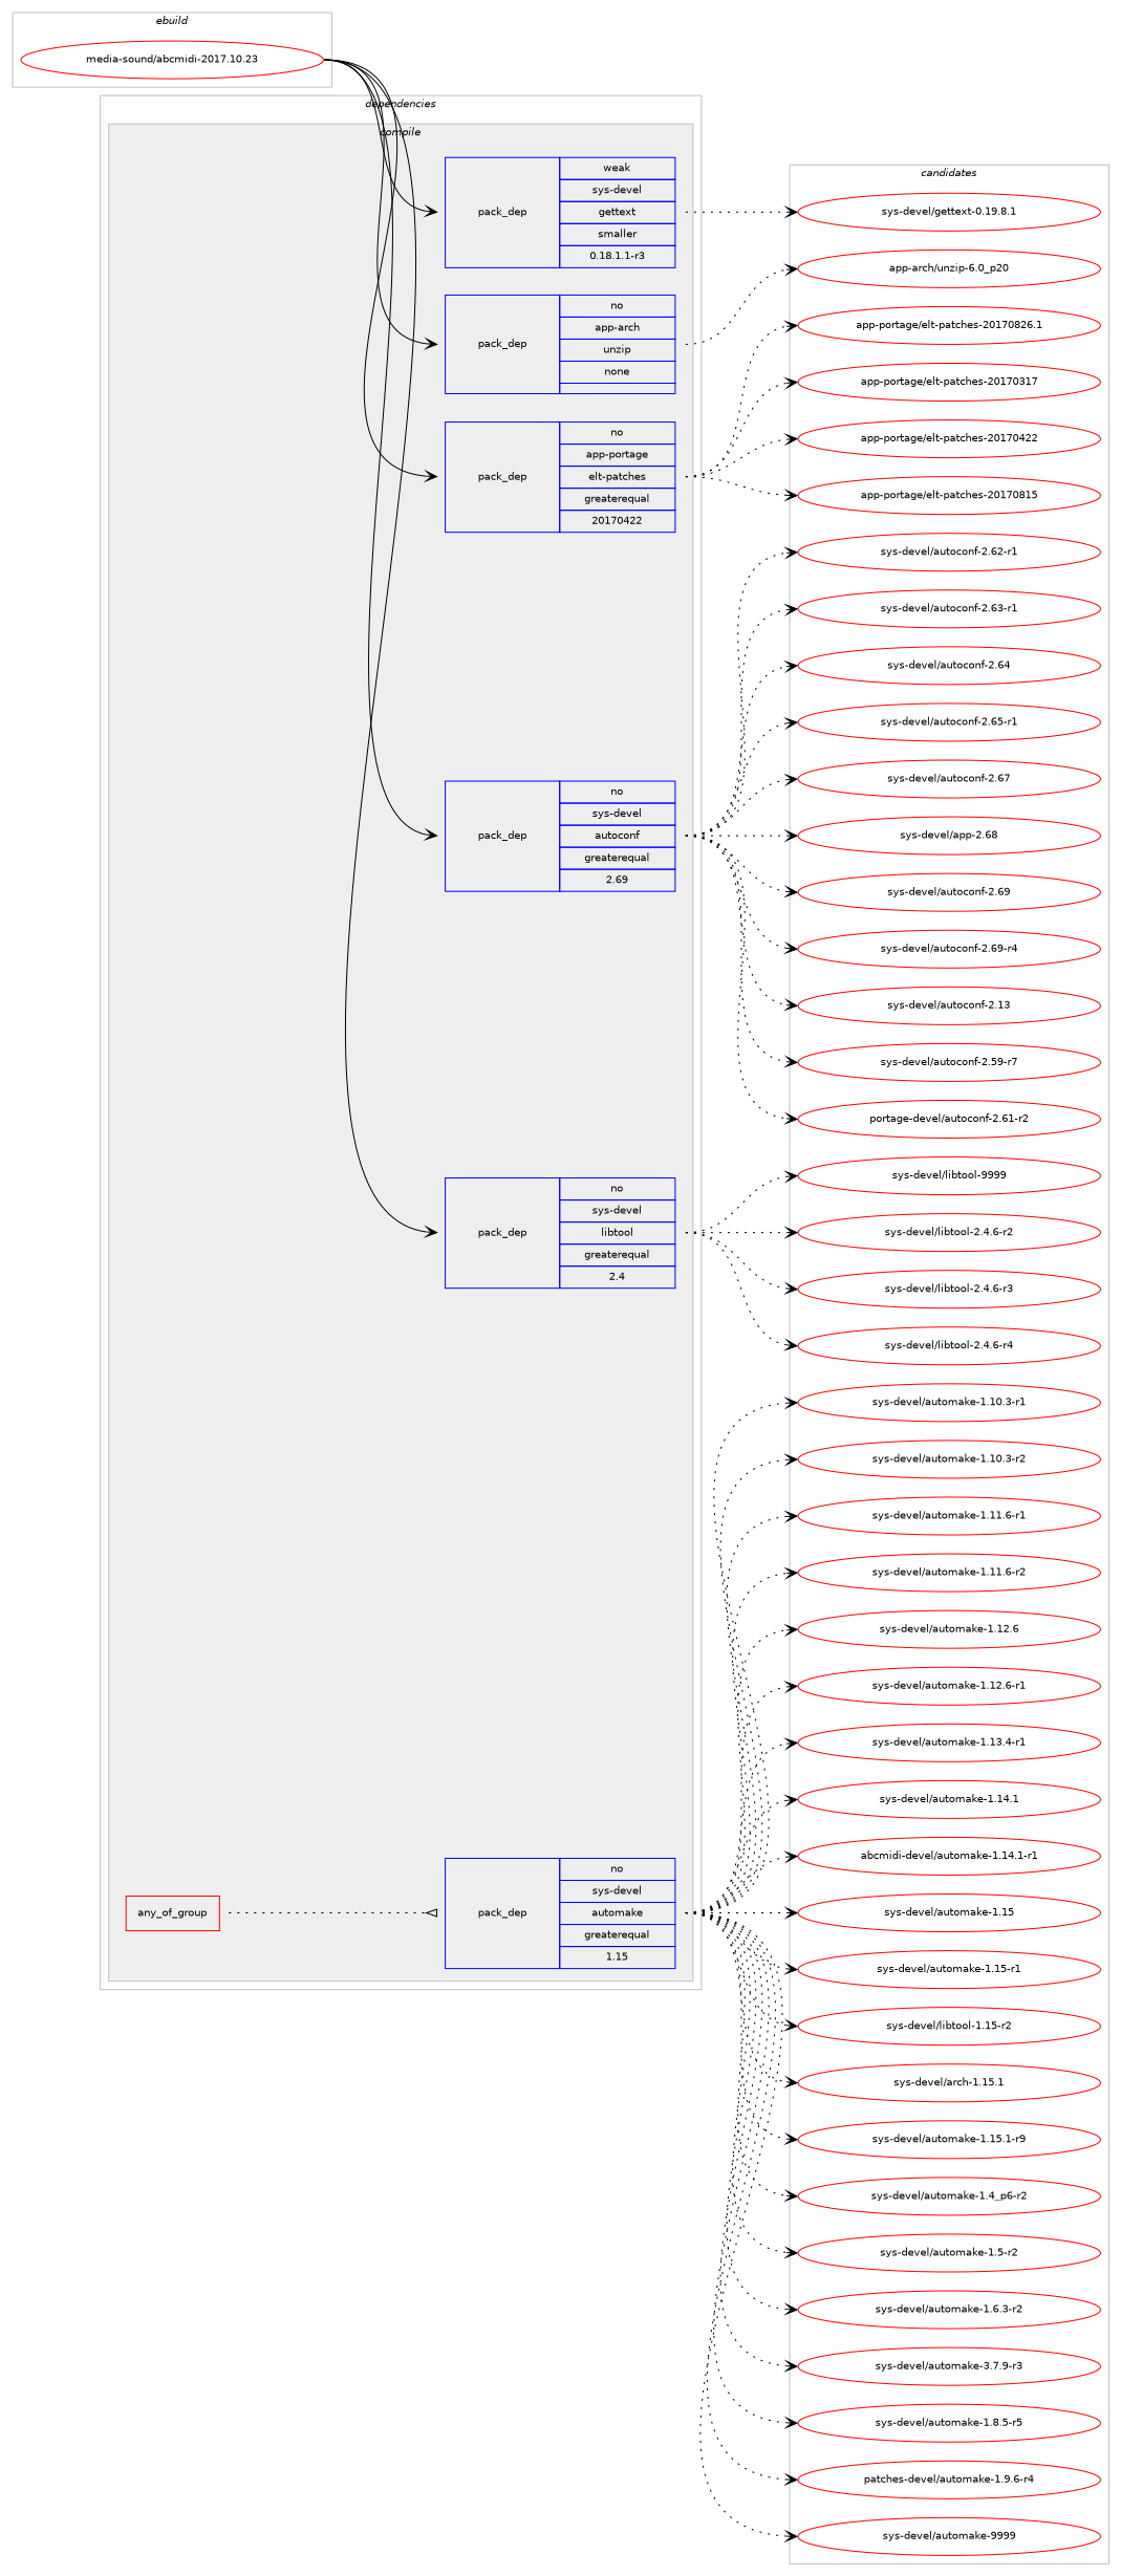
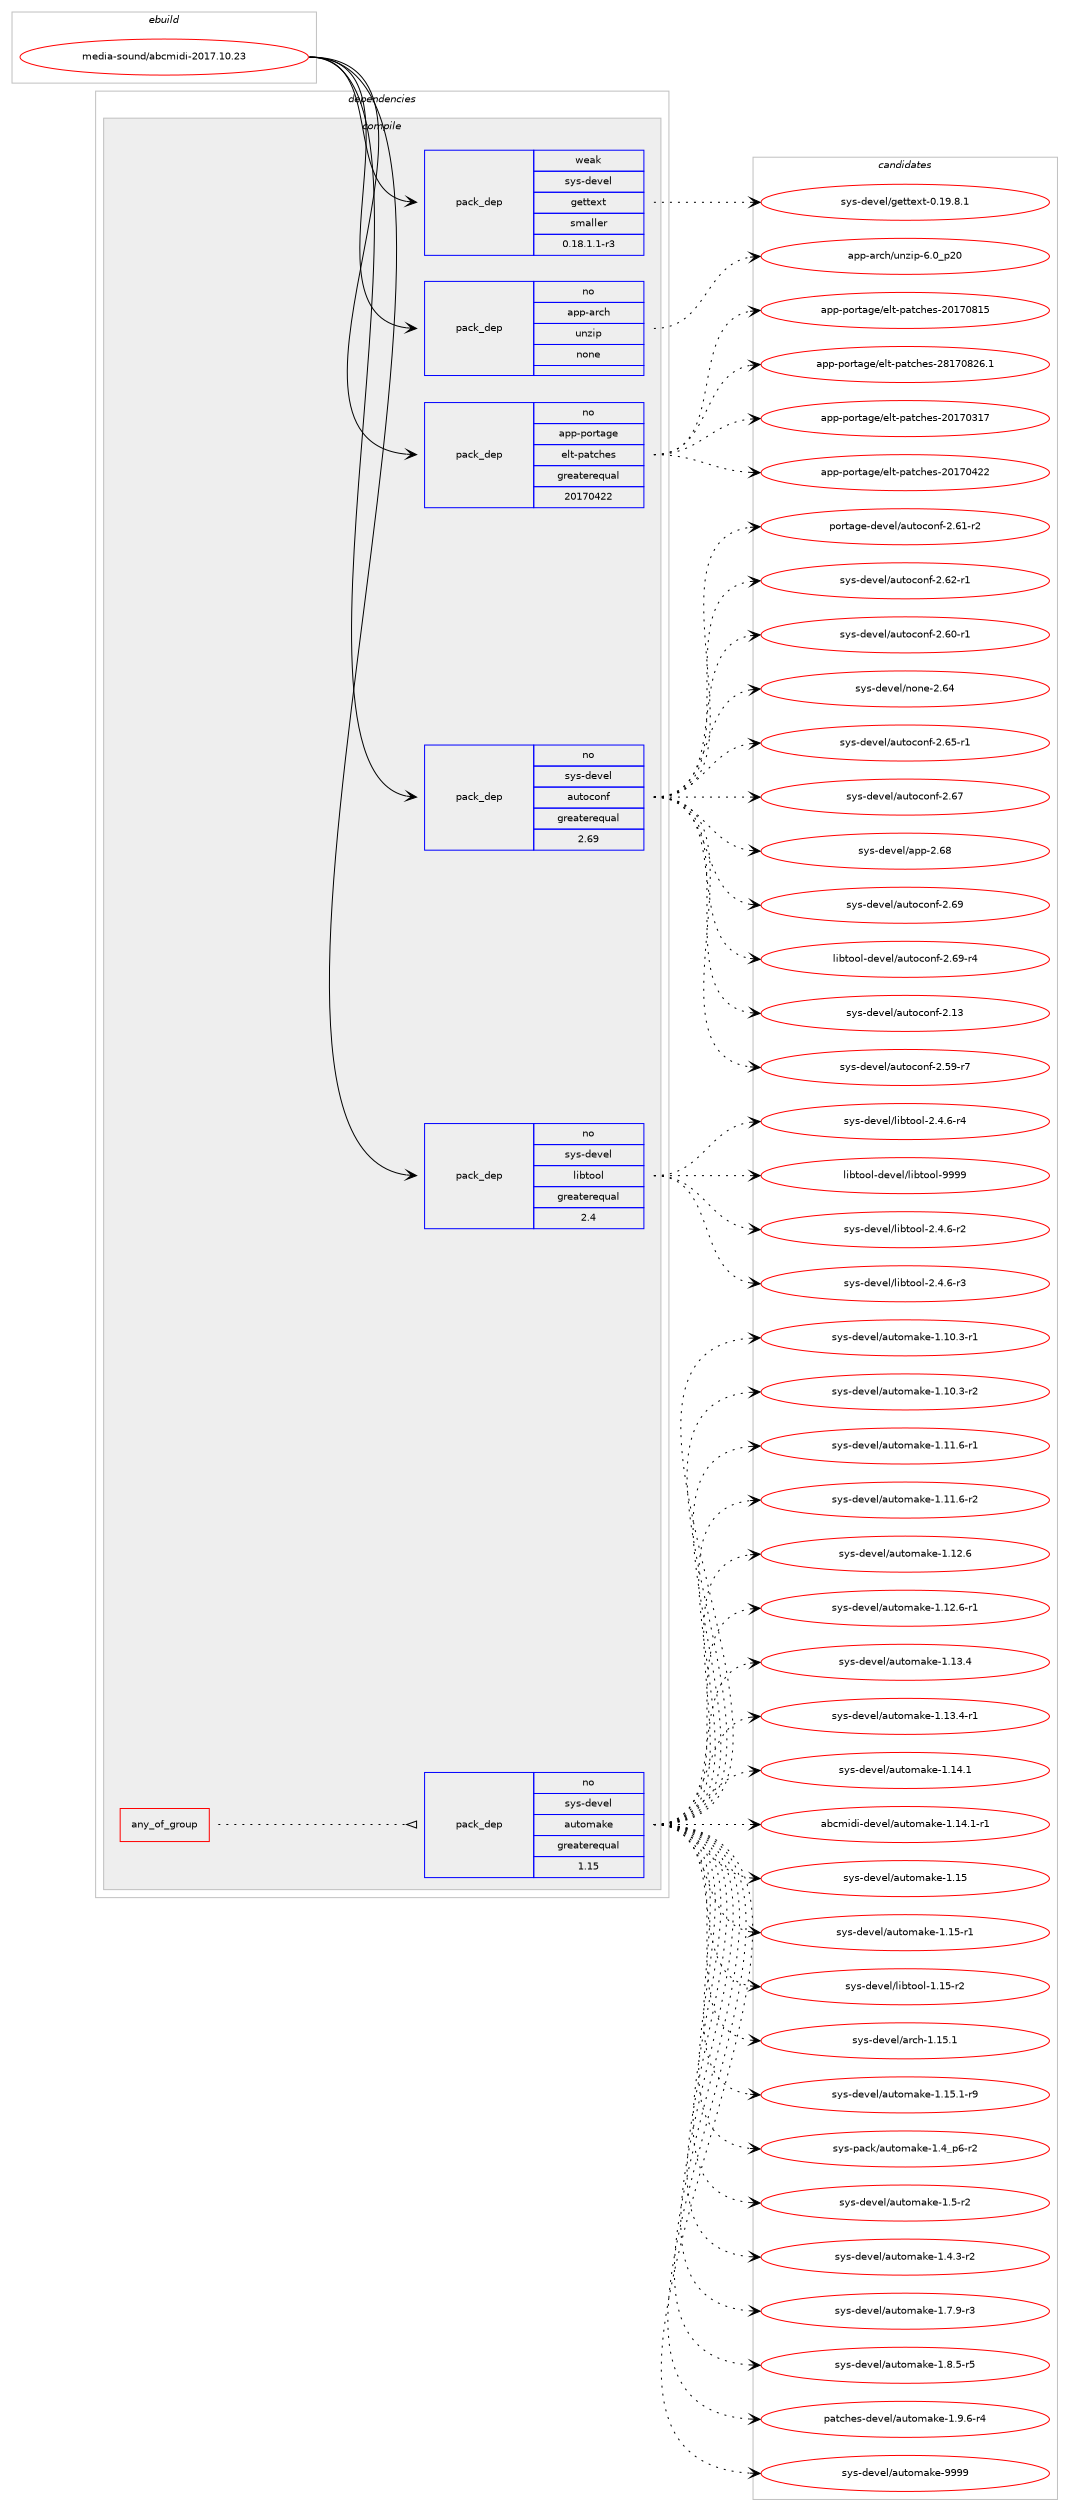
  digraph {
    compound=true
    concentrate=true
    fontname=Helvetica
    fontsize=10
    newrank=true
    rankdir=LR
    ranksep=1.5
    node [color=red fontname=Helvetica fontsize=10]
    edge [arrowhead=vee headport=w style=dotted tailport=e weight=100]
    n1 [label="media-sound/abcmidi-2017.10.23" width=4]
    n2 [color=blue label=<<TABLE BORDER="0" CELLBORDER="1" CELLSPACING="0" CELLPADDING="4" WIDTH="220"><TR><TD ROWSPAN="6" CELLPADDING="30">pack_dep</TD></TR><TR><TD WIDTH="110">no</TD></TR><TR><TD>sys-devel</TD></TR><TR><TD>automake</TD></TR><TR><TD>greaterequal</TD></TR><TR><TD>1.15</TD></TR></TABLE>> shape=none]
    n3 [label=<<TABLE BORDER="0" CELLBORDER="1" CELLSPACING="0" CELLPADDING="4"><TR><TD CELLPADDING="10">any_of_group</TD></TR></TABLE>> shape=none]
    n4 [color=blue label=<<TABLE BORDER="0" CELLBORDER="1" CELLSPACING="0" CELLPADDING="4" WIDTH="220"><TR><TD ROWSPAN="6" CELLPADDING="30">pack_dep</TD></TR><TR><TD WIDTH="110">no</TD></TR><TR><TD>app-arch</TD></TR><TR><TD>unzip</TD></TR><TR><TD>none</TD></TR><TR><TD></TD></TR></TABLE>> shape=none]
    n5 [color=blue label=<<TABLE BORDER="0" CELLBORDER="1" CELLSPACING="0" CELLPADDING="4" WIDTH="220"><TR><TD ROWSPAN="6" CELLPADDING="30">pack_dep</TD></TR><TR><TD WIDTH="110">no</TD></TR><TR><TD>app-portage</TD></TR><TR><TD>elt-patches</TD></TR><TR><TD>greaterequal</TD></TR><TR><TD>20170422</TD></TR></TABLE>> shape=none]
    n6 [color=blue label=<<TABLE BORDER="0" CELLBORDER="1" CELLSPACING="0" CELLPADDING="4" WIDTH="220"><TR><TD ROWSPAN="6" CELLPADDING="30">pack_dep</TD></TR><TR><TD WIDTH="110">no</TD></TR><TR><TD>sys-devel</TD></TR><TR><TD>autoconf</TD></TR><TR><TD>greaterequal</TD></TR><TR><TD>2.69</TD></TR></TABLE>> shape=none]
    n7 [color=blue label=<<TABLE BORDER="0" CELLBORDER="1" CELLSPACING="0" CELLPADDING="4" WIDTH="220"><TR><TD ROWSPAN="6" CELLPADDING="30">pack_dep</TD></TR><TR><TD WIDTH="110">no</TD></TR><TR><TD>sys-devel</TD></TR><TR><TD>libtool</TD></TR><TR><TD>greaterequal</TD></TR><TR><TD>2.4</TD></TR></TABLE>> shape=none]
    n8 [color=blue label=<<TABLE BORDER="0" CELLBORDER="1" CELLSPACING="0" CELLPADDING="4" WIDTH="220"><TR><TD ROWSPAN="6" CELLPADDING="30">pack_dep</TD></TR><TR><TD WIDTH="110">weak</TD></TR><TR><TD>sys-devel</TD></TR><TR><TD>gettext</TD></TR><TR><TD>smaller</TD></TR><TR><TD>0.18.1.1-r3</TD></TR></TABLE>> shape=none]
    n9 [label="sys-devel/automake-1.10.3-r1" width=4]
    n10 [label="sys-devel/automake-1.10.3-r2" width=4]
    n11 [label="sys-devel/automake-1.11.6-r1" width=4]
    n12 [label="sys-devel/automake-1.11.6-r2" width=4]
    n13 [label="sys-devel/automake-1.12.6" width=4]
    n14 [label="sys-devel/automake-1.12.6-r1" width=4]
+   n15 [label="sys-devel/automake-1.13.4" width=4]
    n16 [label="sys-devel/automake-1.13.4-r1" width=4]
    n17 [label="sys-devel/automake-1.14.1" width=4]
    n18 [label="abcmidi-devel/automake-1.14.1-r1" width=4]
    n19 [label="sys-devel/automake-1.15" width=4]
    n20 [label="sys-devel/automake-1.15-r1" width=4]
    n21 [label="sys-devel/libtool-1.15-r2" width=4]
    n22 [label="sys-devel/arch-1.15.1" width=4]
    n23 [label="sys-devel/automake-1.15.1-r9" width=4]
-   n24 [label="sys-devel/automake-1.4_p6-r2" width=4]
+   n24 [label="sys-pack/automake-1.4_p6-r2" width=4]
    n25 [label="sys-devel/automake-1.5-r2" width=4]
-   n26 [label="sys-devel/automake-1.6.3-r2" width=4]
-   n27 [label="sys-devel/automake-3.7.9-r3" width=4]
+   n26 [label="sys-devel/automake-1.4.3-r2" width=4]
+   n27 [label="sys-devel/automake-1.7.9-r3" width=4]
    n28 [label="sys-devel/automake-1.8.5-r5" width=4]
    n29 [label="patches-devel/automake-1.9.6-r4" width=4]
    n30 [label="sys-devel/automake-9999" width=4]
    n31 [label="app-arch/unzip-6.0_p20" width=4]
    n32 [label="app-portage/elt-patches-20170317" width=4]
    n33 [label="app-portage/elt-patches-20170422" width=4]
    n34 [label="app-portage/elt-patches-20170815" width=4]
-   n35 [label="app-portage/elt-patches-20170826.1" width=4]
+   n35 [label="app-portage/elt-patches-28170826.1" width=4]
    n36 [label="sys-devel/autoconf-2.13" width=4]
    n37 [label="sys-devel/autoconf-2.59-r7" width=4]
    n38 [label="portage-devel/autoconf-2.61-r2" width=4]
    n39 [label="sys-devel/autoconf-2.62-r1" width=4]
-   n40 [label="sys-devel/autoconf-2.63-r1" width=4]
-   n41 [label="sys-devel/autoconf-2.64" width=4]
+   n40 [label="sys-devel/autoconf-2.60-r1" width=4]
+   n41 [label="sys-devel/none-2.64" width=4]
    n42 [label="sys-devel/autoconf-2.65-r1" width=4]
    n43 [label="sys-devel/autoconf-2.67" width=4]
    n44 [label="sys-devel/app-2.68" width=4]
    n45 [label="sys-devel/autoconf-2.69" width=4]
-   n46 [label="sys-devel/autoconf-2.69-r4" width=4]
+   n46 [label="libtool-devel/autoconf-2.69-r4" width=4]
    n47 [label="sys-devel/libtool-2.4.6-r2" width=4]
    n48 [label="sys-devel/libtool-2.4.6-r3" width=4]
    n49 [label="sys-devel/libtool-2.4.6-r4" width=4]
-   n50 [label="sys-devel/libtool-9999" width=4]
+   n50 [label="libtool-devel/libtool-9999" width=4]
    n51 [label="sys-devel/gettext-0.19.8.1" width=4]
    subgraph cluster_1 {
      color=gray
      label=<<i>ebuild</i>>
      rank=same
      n1
    }
    subgraph cluster_2 {
      color=gray
      label=<<i>dependencies</i>>
      subgraph cluster_3 {
        color=gray
        fillcolor="#eeeeee"
        label=<<i>compile</i>>
        style=filled
        subgraph sub_4 {
          color=gray
          fillcolor="#eeeeee"
          label=<<i>compile</i>>
          style=filled
          n3
          subgraph sub_5 {
            color=gray
            fillcolor="#eeeeee"
            label=<<i>compile</i>>
            style=filled
            n2
          }
        }
        subgraph sub_6 {
          color=gray
          fillcolor="#eeeeee"
          label=<<i>compile</i>>
          style=filled
          n4
        }
        subgraph sub_7 {
          color=gray
          fillcolor="#eeeeee"
          label=<<i>compile</i>>
          style=filled
          n5
        }
        subgraph sub_8 {
          color=gray
          fillcolor="#eeeeee"
          label=<<i>compile</i>>
          style=filled
          n6
        }
        subgraph sub_9 {
          color=gray
          fillcolor="#eeeeee"
          label=<<i>compile</i>>
          style=filled
          n7
        }
        subgraph sub_10 {
          color=gray
          fillcolor="#eeeeee"
          label=<<i>compile</i>>
          style=filled
          n8
        }
      }
      subgraph cluster_11 {
        color=gray
        fillcolor="#eeeeee"
        label=<<i>compile and run</i>>
        style=filled
      }
      subgraph cluster_12 {
        color=gray
        fillcolor="#eeeeee"
        label=<<i>run</i>>
        style=filled
      }
    }
    subgraph cluster_13 {
      color=gray
      label=<<i>candidates</i>>
      rank=same
      subgraph sub_14 {
        color=black
        label=<<i>candidates</i>>
        nodesep=1
        rank=same
        n9
        n10
        n11
        n12
        n13
        n14
+       n15
        n16
        n17
        n18
        n19
        n20
        n21
        n22
        n23
        n24
        n25
        n26
        n27
        n28
        n29
        n30
      }
      subgraph sub_15 {
        color=black
        label=<<i>candidates</i>>
        nodesep=1
        rank=same
        n31
      }
      subgraph sub_16 {
        color=black
        label=<<i>candidates</i>>
        nodesep=1
        rank=same
        n32
        n33
        n34
        n35
      }
      subgraph sub_17 {
        color=black
        label=<<i>candidates</i>>
        nodesep=1
        rank=same
        n36
        n37
        n38
        n39
        n40
        n41
        n42
        n43
        n44
        n45
        n46
      }
      subgraph sub_18 {
        color=black
        label=<<i>candidates</i>>
        nodesep=1
        rank=same
        n47
        n48
        n49
        n50
      }
      subgraph sub_19 {
        color=black
        label=<<i>candidates</i>>
        nodesep=1
        rank=same
        n51
      }
    }
    n1 -> n4 [style=solid weight=20]
    n1 -> n5 [style=solid weight=20]
    n1 -> n6 [style=solid weight=20]
    n1 -> n7 [style=solid weight=20]
    n1 -> n8 [style=solid weight=20]
    n2 -> n9
    n2 -> n10
    n2 -> n11
    n2 -> n12
    n2 -> n13
    n2 -> n14
+   n2 -> n15
    n2 -> n16
    n2 -> n17
    n2 -> n18
    n2 -> n19
    n2 -> n20
    n2 -> n21
    n2 -> n22
    n2 -> n23
    n2 -> n24
    n2 -> n25
    n2 -> n26
    n2 -> n27
    n2 -> n28
    n2 -> n29
    n2 -> n30
    n3 -> n2 [arrowhead=oinv weight=20]
    n4 -> n31
    n5 -> n32
    n5 -> n33
    n5 -> n34
    n5 -> n35
    n6 -> n36
    n6 -> n37
    n6 -> n38
    n6 -> n39
    n6 -> n40
    n6 -> n41
    n6 -> n42
    n6 -> n43
    n6 -> n44
    n6 -> n45
    n6 -> n46
    n7 -> n47
    n7 -> n48
    n7 -> n49
    n7 -> n50
    n8 -> n51
  }
